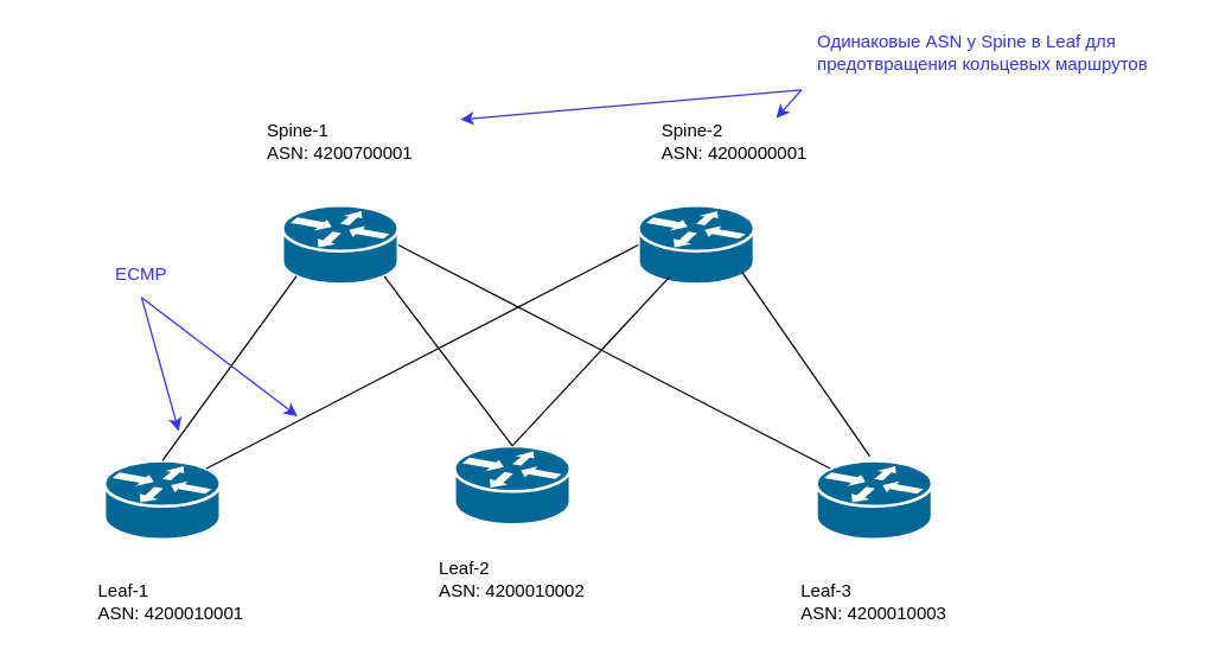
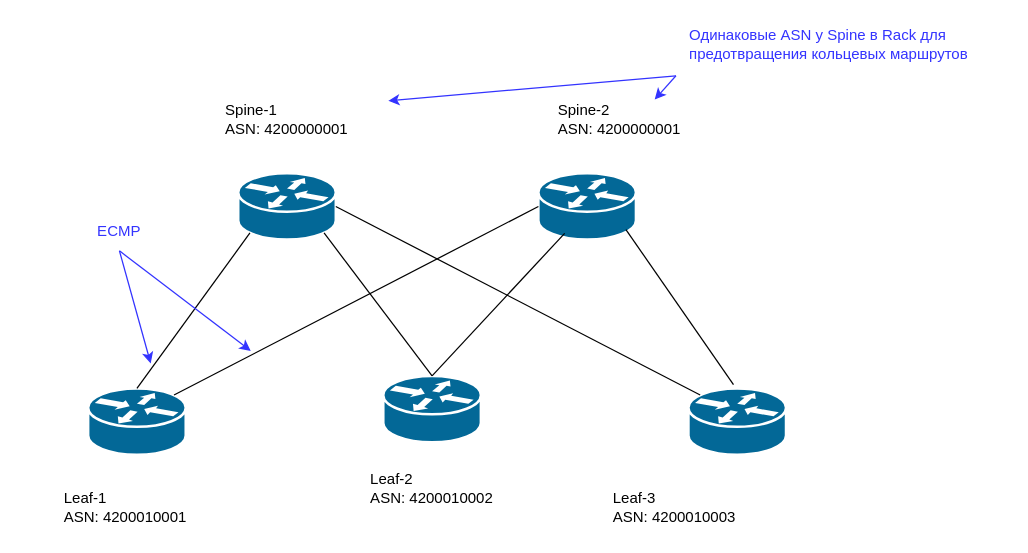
  <mxCell id="0" />
  <mxCell id="1" parent="0" />
  <mxCell id="2" value="" style="shape=mxgraph.cisco.routers.router;sketch=0;html=1;pointerEvents=1;dashed=0;fillColor=#036897;strokeColor=#ffffff;strokeWidth=2;verticalLabelPosition=bottom;verticalAlign=top;align=center;outlineConnect=0;" vertex="1" parent="1"><mxGeometry x="70" y="310" width="78" height="53" as="geometry" /></mxCell>
  <mxCell id="3" value="" style="shape=mxgraph.cisco.routers.router;sketch=0;html=1;pointerEvents=1;dashed=0;fillColor=#036897;strokeColor=#ffffff;strokeWidth=2;verticalLabelPosition=bottom;verticalAlign=top;align=center;outlineConnect=0;" vertex="1" parent="1"><mxGeometry x="190" y="138" width="78" height="53" as="geometry" /></mxCell>
  <mxCell id="4" value="" style="shape=mxgraph.cisco.routers.router;sketch=0;html=1;pointerEvents=1;dashed=0;fillColor=#036897;strokeColor=#ffffff;strokeWidth=2;verticalLabelPosition=bottom;verticalAlign=top;align=center;outlineConnect=0;" vertex="1" parent="1"><mxGeometry x="306" y="300" width="78" height="53" as="geometry" /></mxCell>
  <mxCell id="5" value="" style="shape=mxgraph.cisco.routers.router;sketch=0;html=1;pointerEvents=1;dashed=0;fillColor=#036897;strokeColor=#ffffff;strokeWidth=2;verticalLabelPosition=bottom;verticalAlign=top;align=center;outlineConnect=0;" vertex="1" parent="1"><mxGeometry x="550" y="310" width="78" height="53" as="geometry" /></mxCell>
  <mxCell id="6" value="" style="shape=mxgraph.cisco.routers.router;sketch=0;html=1;pointerEvents=1;dashed=0;fillColor=#036897;strokeColor=#ffffff;strokeWidth=2;verticalLabelPosition=bottom;verticalAlign=top;align=center;outlineConnect=0;" vertex="1" parent="1"><mxGeometry x="430" y="138" width="78" height="53" as="geometry" /></mxCell>
  <mxCell id="7" value="" style="endArrow=none;html=1;rounded=0;entryX=0.12;entryY=0.9;entryDx=0;entryDy=0;entryPerimeter=0;exitX=0.5;exitY=0;exitDx=0;exitDy=0;exitPerimeter=0;" edge="1" parent="1" source="2" target="3"><mxGeometry width="50" height="50" relative="1" as="geometry"><mxPoint x="320" y="500" as="sourcePoint" /><mxPoint x="370" y="450" as="targetPoint" /></mxGeometry></mxCell>
  <mxCell id="8" value="" style="endArrow=none;html=1;rounded=0;entryX=0.12;entryY=0.9;entryDx=0;entryDy=0;entryPerimeter=0;exitX=0.5;exitY=0;exitDx=0;exitDy=0;exitPerimeter=0;" edge="1" parent="1" source="4"><mxGeometry width="50" height="50" relative="1" as="geometry"><mxPoint x="346" y="310" as="sourcePoint" /><mxPoint x="451" y="186" as="targetPoint" /></mxGeometry></mxCell>
  <mxCell id="9" value="" style="endArrow=none;html=1;rounded=0;entryX=0.88;entryY=0.9;entryDx=0;entryDy=0;entryPerimeter=0;exitX=0.5;exitY=0;exitDx=0;exitDy=0;exitPerimeter=0;" edge="1" parent="1" source="4" target="3"><mxGeometry width="50" height="50" relative="1" as="geometry"><mxPoint x="119" y="320" as="sourcePoint" /><mxPoint x="209" y="196" as="targetPoint" /></mxGeometry></mxCell>
  <mxCell id="10" value="" style="endArrow=none;html=1;rounded=0;entryX=0.88;entryY=0.9;entryDx=0;entryDy=0;entryPerimeter=0;exitX=0.5;exitY=0;exitDx=0;exitDy=0;exitPerimeter=0;" edge="1" parent="1"><mxGeometry width="50" height="50" relative="1" as="geometry"><mxPoint x="586" y="307" as="sourcePoint" /><mxPoint x="500" y="183" as="targetPoint" /></mxGeometry></mxCell>
  <mxCell id="11" value="" style="endArrow=none;html=1;rounded=0;exitX=0.88;exitY=0.1;exitDx=0;exitDy=0;exitPerimeter=0;entryX=0;entryY=0.5;entryDx=0;entryDy=0;entryPerimeter=0;" edge="1" parent="1" source="2" target="6"><mxGeometry width="50" height="50" relative="1" as="geometry"><mxPoint x="320" y="500" as="sourcePoint" /><mxPoint x="410" y="170" as="targetPoint" /></mxGeometry></mxCell>
  <mxCell id="12" value="" style="endArrow=none;html=1;rounded=0;exitX=0.12;exitY=0.1;exitDx=0;exitDy=0;exitPerimeter=0;entryX=1;entryY=0.5;entryDx=0;entryDy=0;entryPerimeter=0;" edge="1" parent="1" source="5" target="3"><mxGeometry width="50" height="50" relative="1" as="geometry"><mxPoint x="149" y="325" as="sourcePoint" /><mxPoint x="440" y="192" as="targetPoint" /></mxGeometry></mxCell>
- <mxCell id="13" value="&lt;div align=&quot;left&quot;&gt;Spine-1&lt;/div&gt;&lt;div&gt;ASN: 4200700001&lt;/div&gt;" style="text;html=1;align=center;verticalAlign=middle;whiteSpace=wrap;rounded=0;" vertex="1" parent="1"><mxGeometry x="149" y="80" width="160" height="30" as="geometry" /></mxCell>
+ <mxCell id="13" value="&lt;div align=&quot;left&quot;&gt;Spine-1&lt;/div&gt;&lt;div&gt;ASN: 4200000001&lt;/div&gt;" style="text;html=1;align=center;verticalAlign=middle;whiteSpace=wrap;rounded=0;" vertex="1" parent="1"><mxGeometry x="149" y="80" width="160" height="30" as="geometry" /></mxCell>
  <mxCell id="14" value="&lt;div align=&quot;left&quot;&gt;Spine-2&lt;/div&gt;&lt;div&gt;ASN: 4200000001&lt;/div&gt;" style="text;html=1;align=center;verticalAlign=middle;whiteSpace=wrap;rounded=0;" vertex="1" parent="1"><mxGeometry x="415" y="80" width="160" height="30" as="geometry" /></mxCell>
- <mxCell id="15" value="&lt;div align=&quot;left&quot;&gt;Leaf-1&lt;br&gt;&lt;/div&gt;&lt;div&gt;ASN: 4200010001&lt;/div&gt;" style="text;html=1;align=center;verticalAlign=middle;whiteSpace=wrap;rounded=0;" vertex="1" parent="1"><mxGeometry x="35" y="390" width="160" height="30" as="geometry" /></mxCell>
+ <mxCell id="15" value="&lt;div align=&quot;left&quot;&gt;Leaf-1&lt;br&gt;&lt;/div&gt;&lt;div&gt;ASN: 4200010001&lt;/div&gt;" style="text;html=1;align=center;verticalAlign=middle;whiteSpace=wrap;rounded=0;" vertex="1" parent="1"><mxGeometry x="20" y="390" width="160" height="30" as="geometry" /></mxCell>
  <mxCell id="16" value="&lt;div align=&quot;left&quot;&gt;Leaf-2&lt;br&gt;&lt;/div&gt;&lt;div&gt;ASN: 4200010002&lt;/div&gt;" style="text;html=1;align=center;verticalAlign=middle;whiteSpace=wrap;rounded=0;" vertex="1" parent="1"><mxGeometry x="265" y="375" width="160" height="30" as="geometry" /></mxCell>
- <mxCell id="17" value="&lt;div align=&quot;left&quot;&gt;Leaf-3&lt;br&gt;&lt;/div&gt;&lt;div&gt;ASN: 4200010003&lt;/div&gt;" style="text;html=1;align=center;verticalAlign=middle;whiteSpace=wrap;rounded=0;" vertex="1" parent="1"><mxGeometry x="509" y="390" width="160" height="30" as="geometry" /></mxCell>
+ <mxCell id="17" value="&lt;div align=&quot;left&quot;&gt;Leaf-3&lt;br&gt;&lt;/div&gt;&lt;div&gt;ASN: 4200010003&lt;/div&gt;" style="text;html=1;align=center;verticalAlign=middle;whiteSpace=wrap;rounded=0;" vertex="1" parent="1"><mxGeometry x="459" y="390" width="160" height="30" as="geometry" /></mxCell>
  <mxCell id="18" value="&lt;font color=&quot;#3333ff&quot;&gt;ECMP&lt;/font&gt;" style="text;html=1;align=center;verticalAlign=middle;whiteSpace=wrap;rounded=0;" vertex="1" parent="1"><mxGeometry x="65" y="170" width="60" height="30" as="geometry" /></mxCell>
  <mxCell id="19" value="" style="endArrow=classic;html=1;rounded=0;strokeColor=#3333FF;exitX=0.5;exitY=1;exitDx=0;exitDy=0;" edge="1" parent="1" source="18"><mxGeometry width="50" height="50" relative="1" as="geometry"><mxPoint x="320" y="500" as="sourcePoint" /><mxPoint x="120" y="290" as="targetPoint" /></mxGeometry></mxCell>
  <mxCell id="20" value="" style="endArrow=classic;html=1;rounded=0;strokeColor=#3333FF;exitX=0.5;exitY=1;exitDx=0;exitDy=0;" edge="1" parent="1" source="18"><mxGeometry width="50" height="50" relative="1" as="geometry"><mxPoint x="320" y="500" as="sourcePoint" /><mxPoint x="200" y="280" as="targetPoint" /></mxGeometry></mxCell>
- <mxCell id="21" value="&lt;div align=&quot;left&quot;&gt;&lt;font color=&quot;#3333ff&quot;&gt;Одинаковые ASN у Spine в Leaf для предотвращения кольцевых маршрутов&lt;/font&gt;&lt;br&gt;&lt;/div&gt;" style="text;html=1;align=center;verticalAlign=middle;whiteSpace=wrap;rounded=0;" vertex="1" parent="1"><mxGeometry x="550" y="20" width="250" height="30" as="geometry" /></mxCell>
+ <mxCell id="21" value="&lt;div align=&quot;left&quot;&gt;&lt;font color=&quot;#3333ff&quot;&gt;Одинаковые ASN у Spine в Rack для предотвращения кольцевых маршрутов&lt;/font&gt;&lt;br&gt;&lt;/div&gt;" style="text;html=1;align=center;verticalAlign=middle;whiteSpace=wrap;rounded=0;" vertex="1" parent="1"><mxGeometry x="550" y="20" width="250" height="30" as="geometry" /></mxCell>
  <mxCell id="22" value="" style="endArrow=classic;html=1;rounded=0;strokeColor=#3333FF;" edge="1" parent="1"><mxGeometry width="50" height="50" relative="1" as="geometry"><mxPoint x="540" y="60" as="sourcePoint" /><mxPoint x="310" y="80" as="targetPoint" /></mxGeometry></mxCell>
  <mxCell id="23" value="" style="endArrow=classic;html=1;rounded=0;strokeColor=#3333FF;entryX=0.675;entryY=-0.033;entryDx=0;entryDy=0;entryPerimeter=0;" edge="1" parent="1" target="14"><mxGeometry width="50" height="50" relative="1" as="geometry"><mxPoint x="540" y="60" as="sourcePoint" /><mxPoint x="370" y="450" as="targetPoint" /></mxGeometry></mxCell>
